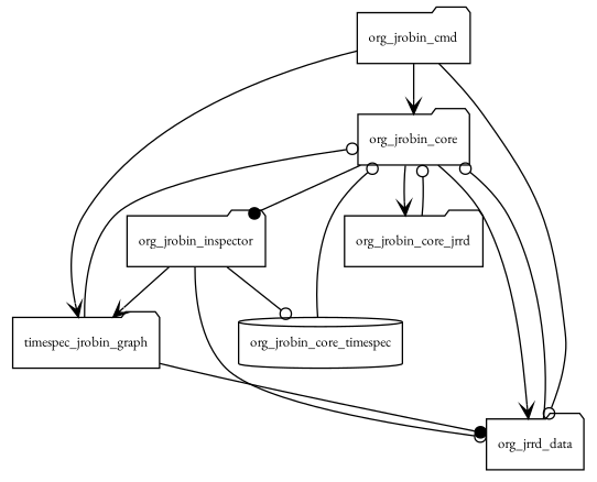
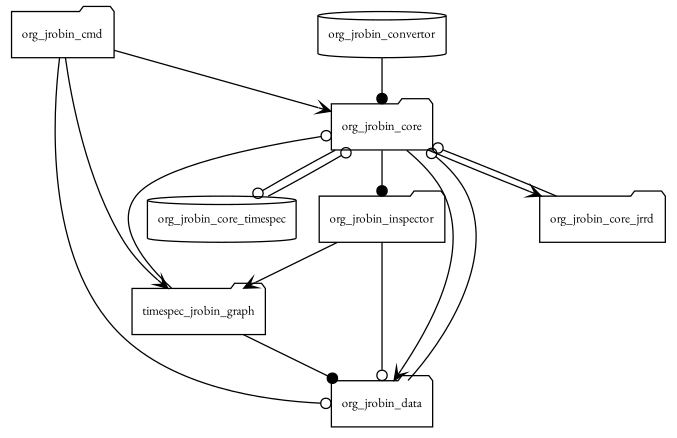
  digraph {
    fontname="EB Garamond"
    node [fontname="EB Garamond" fontsize=10.0 shape=folder]
    edge [arrowhead=odot fontname="EB Garamond"]
    org_jrobin_cmd
    org_jrobin_core
-   org_jrobin_data [label=org_jrrd_data]
+   org_jrobin_data
    n4 [label=timespec_jrobin_graph]
    org_jrobin_core_jrrd
    org_jrobin_core_timespec [shape=cylinder]
    org_jrobin_inspector
+   org_jrobin_convertor [shape=cylinder]
    org_jrobin_cmd -> org_jrobin_core [arrowhead=vee]
    org_jrobin_cmd -> org_jrobin_data
    org_jrobin_cmd -> n4 [arrowhead=vee]
    org_jrobin_core -> org_jrobin_data [arrowhead=vee]
    org_jrobin_core -> org_jrobin_core_jrrd [arrowhead=vee]
-   org_jrobin_inspector -> org_jrobin_core_timespec
+   org_jrobin_core -> org_jrobin_core_timespec
    org_jrobin_core -> org_jrobin_inspector [arrowhead=dot]
    org_jrobin_data -> org_jrobin_core
    n4 -> org_jrobin_core
    n4 -> org_jrobin_data [arrowhead=dot]
    org_jrobin_core_jrrd -> org_jrobin_core
    org_jrobin_core_timespec -> org_jrobin_core
    org_jrobin_inspector -> org_jrobin_data
    org_jrobin_inspector -> n4 [arrowhead=vee]
+   org_jrobin_convertor -> org_jrobin_core [arrowhead=dot]
  }
